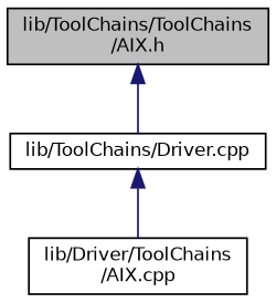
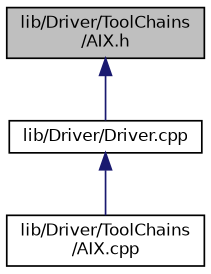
  digraph {
    node [color=black fontname=Helvetica fontsize=10 shape=record]
    edge [color=midnightblue dir=back fontname=Helvetica fontsize=10 labelfontname=Helvetica labelfontsize=10 style=solid]
-   n1 [fillcolor=grey75 fontcolor=black height=0.2 label="lib/ToolChains/ToolChains\l/AIX.h" style=filled width=0.4]
-   n2 [height=0.2 label="lib/ToolChains/Driver.cpp" width=0.4]
+   n1 [fillcolor=grey75 fontcolor=black height=0.2 label="lib/Driver/ToolChains\l/AIX.h" style=filled width=0.4]
+   n2 [height=0.2 label="lib/Driver/Driver.cpp" width=0.4]
    n3 [height=0.2 label="lib/Driver/ToolChains\l/AIX.cpp" width=0.4]
    n1 -> n2
    n2 -> n3
  }
